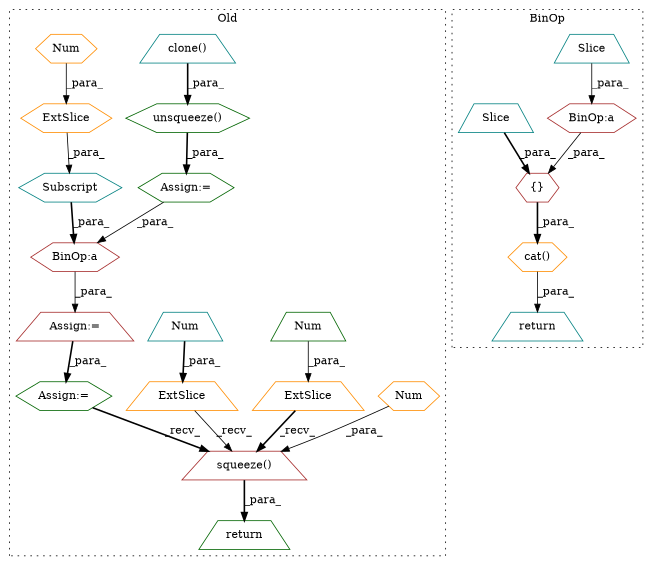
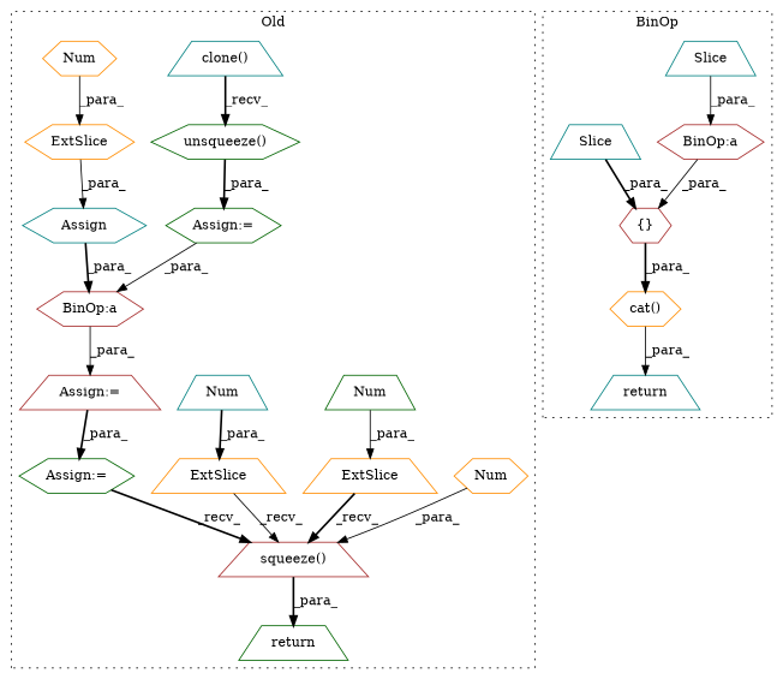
  digraph {
    node [a=75 color=teal l=1 shape=trapezium]
    edge [style=bold]
    n1 [l=13 label="clone()" s=2941]
    n2 [a=68 color=darkgreen l=3 label="Assign:=" s=3189 shape=hexagon]
    n3 [a=93 color=darkgreen l=7 label=return s=3199]
    n4 [a=68 color=brown l=3 label="Assign:=" s=3036]
    n5 [a=68 color=darkgreen l=3 label="Assign:=" s=2938 shape=hexagon]
    n6 [a=82 color=brown l=3 label="BinOp:a" s=3055 shape=hexagon]
    n7 [color=brown l="16,1" label="squeeze()" s="3206,3223"]
-   n8 [a=63 l="16,0" label=Subscript s="3039,0" shape=hexagon]
+   n8 [a=63 l="16,0" label=Assign s="3039,0" shape=hexagon]
    n9 [a=76 color=darkorange label=Num s=3222 shape=hexagon]
    n10 [a=85 color=darkorange l=7 label=ExtSlice s=3173]
    n11 [a=76 color=darkgreen label=Num s=3187]
    n12 [a=85 color=darkorange l=7 label=ExtSlice s=3148]
    n13 [a=76 label=Num s=3162]
    n14 [a=85 color=darkorange l=7 label=ExtSlice s=3039 shape=hexagon]
    n15 [a=76 color=darkorange label=Num s=3053 shape=hexagon]
    n16 [color=darkgreen l="24,1" label="unsqueeze()" s="2941,2966" shape=hexagon]
    n17 [a=93 l=7 label=return s=4162]
    n18 [a=82 color=brown l=3 label="BinOp:a" s=4136 shape=hexagon]
    n19 [a=59 color=brown l="1,0" label="{}" s="4179,4188" shape=hexagon]
    n20 [a=80 label=Slice s=4148]
    n21 [color=darkorange l="10,8" label="cat()" s="4169,4189" shape=hexagon]
    n22 [a=80 label=Slice s=4093]
    subgraph cluster_1 {
      label=Old
      style=dotted
      n1
      n2
      n3
      n4
      n5
      n6
      n7
      n8
      n9
      n10
      n11
      n12
      n13
      n14
      n15
      n16
    }
    subgraph cluster_2 {
      label=BinOp
      style=dotted
      n17
      n18
      n19
      n20
      n21
      n22
    }
-   n1 -> n16 [label=_para_]
+   n1 -> n16 [label=_recv_]
    n2 -> n7 [label=_recv_]
    n4 -> n2 [label=_para_]
    n5 -> n6 [label=_para_ style=solid]
    n6 -> n4 [label=_para_ style=solid]
    n7 -> n3 [label=_para_]
    n8 -> n6 [label=_para_]
    n9 -> n7 [label=_para_ style=solid]
    n10 -> n7 [label=_recv_]
    n11 -> n10 [label=_para_ style=solid]
    n12 -> n7 [label=_recv_ style=solid]
    n13 -> n12 [label=_para_]
    n14 -> n8 [label=_para_ style=solid]
    n15 -> n14 [label=_para_ style=solid]
    n16 -> n5 [label=_para_]
    n18 -> n19 [label=_para_ style=solid]
    n19 -> n21 [label=_para_]
    n20 -> n18 [label=_para_ style=solid]
    n21 -> n17 [label=_para_ style=solid]
    n22 -> n19 [label=_para_]
  }
